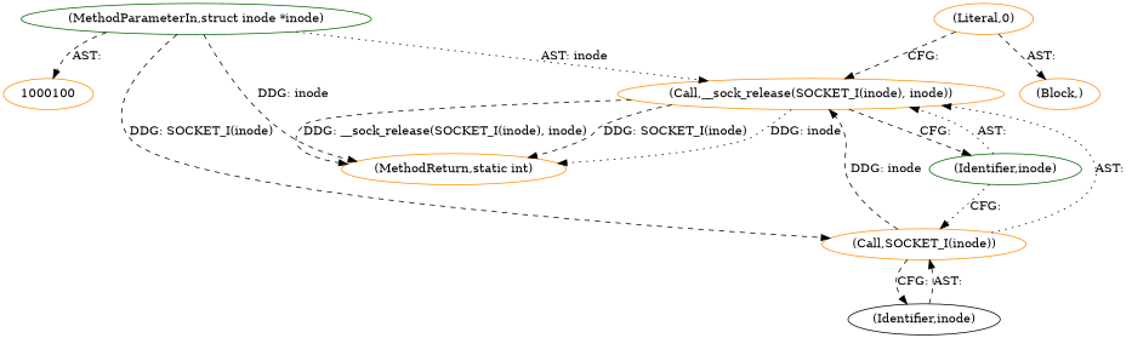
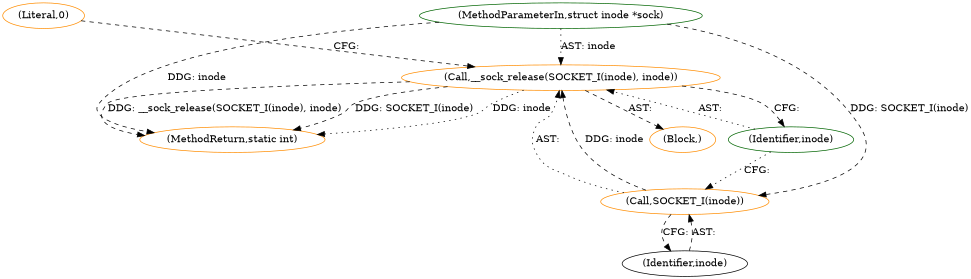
  digraph {
    node [color=darkorange]
    edge [style=dashed]
    n1 [label="(Call,__sock_release(SOCKET_I(inode), inode))"]
    n2 [label="(MethodReturn,static int)"]
    n3 [color=darkgreen label="(Identifier,inode)"]
    n4 [label="(Block,)"]
    n5 [label="(Call,SOCKET_I(inode))"]
    n6 [color=black label="(Identifier,inode)"]
-   n7 [color=darkgreen label="(MethodParameterIn,struct inode *inode)"]
-   1000100
+   n7 [color=darkgreen label="(MethodParameterIn,struct inode *sock)"]
    n9 [label="(Literal,0)"]
    n1 -> n2 [label="DDG: inode" style=dotted]
    n1 -> n2 [label="DDG: __sock_release(SOCKET_I(inode), inode)"]
    n1 -> n2 [label="DDG: SOCKET_I(inode)"]
    n1 -> n3 [label="CFG: "]
-   n9 -> n4 [label="AST: "]
+   n1 -> n4 [label="AST: "]
    n3 -> n1 [label="AST: " style=dotted]
    n3 -> n5 [label="CFG: " style=dotted]
    n5 -> n1 [label="AST: " style=dotted]
    n5 -> n1 [label="DDG: inode"]
    n5 -> n6 [label="CFG: "]
    n6 -> n5 [label="AST: "]
    n7 -> n1 [label="AST: inode" style=dotted]
    n7 -> n2 [label="DDG: inode"]
    n7 -> n5 [label="DDG: SOCKET_I(inode)"]
-   n7 -> 1000100 [label="AST: "]
    n9 -> n1 [label="CFG: "]
  }
